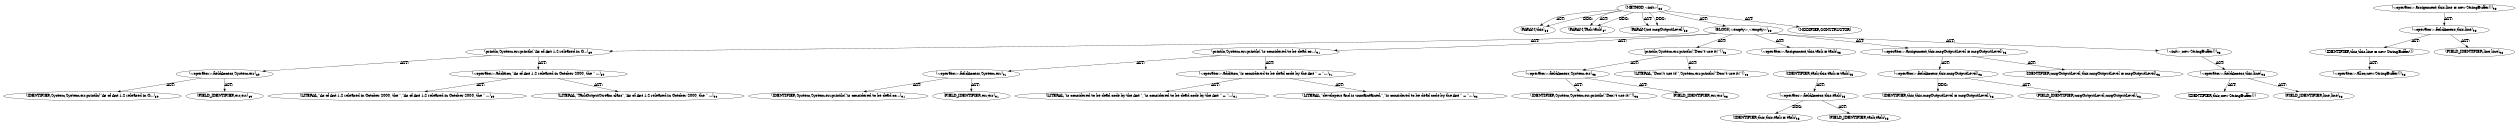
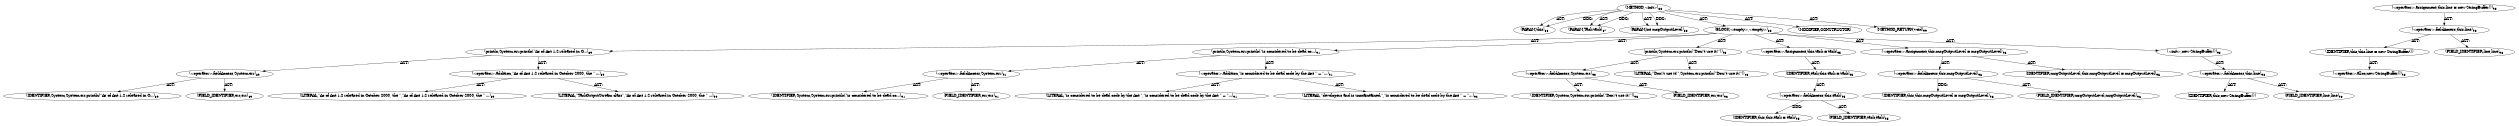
  digraph {
    n1 [label=<(METHOD,&lt;init&gt;)<SUB>88</SUB>>]
    n2 [label=<(PARAM,this)<SUB>88</SUB>>]
    n3 [label=<(PARAM,Task task)<SUB>87</SUB>>]
    n4 [label=<(PARAM,int msgOutputLevel)<SUB>88</SUB>>]
    n5 [label=<(BLOCK,&lt;empty&gt;,&lt;empty&gt;)<SUB>88</SUB>>]
    n6 [label=<(MODIFIER,CONSTRUCTOR)>]
+   n7 [label=<(METHOD_RETURN,void)<SUB>99</SUB>>]
    n8 [label=<(println,System.err.println(&quot;As of Ant 1.2 released in O...)<SUB>89</SUB>>]
    n9 [label=<(println,System.err.println(&quot;is considered to be dead co...)<SUB>91</SUB>>]
    n10 [label=<(println,System.err.println(&quot;Don\'t use it!&quot;))<SUB>93</SUB>>]
    n11 [label=<(&lt;operator&gt;.assignment,this.task = task)<SUB>95</SUB>>]
    n12 [label=<(&lt;operator&gt;.assignment,this.msgOutputLevel = msgOutputLevel)<SUB>96</SUB>>]
    n13 [label=<(&lt;init&gt;,new StringBuffer())<SUB>98</SUB>>]
    n14 [label=<(&lt;operator&gt;.fieldAccess,System.err)<SUB>89</SUB>>]
    n15 [label=<(&lt;operator&gt;.addition,&quot;As of Ant 1.2 released in October 2000, the &quot; ...)<SUB>89</SUB>>]
    n16 [label=<(&lt;operator&gt;.fieldAccess,System.err)<SUB>91</SUB>>]
    n17 [label=<(&lt;operator&gt;.addition,&quot;is considered to be dead code by the Ant &quot; + &quot;...)<SUB>91</SUB>>]
    n18 [label=<(&lt;operator&gt;.fieldAccess,System.err)<SUB>93</SUB>>]
    n19 [label=<(LITERAL,&quot;Don\'t use it!&quot;,System.err.println(&quot;Don\'t use it!&quot;))<SUB>93</SUB>>]
    n20 [label=<(IDENTIFIER,task,this.task = task)<SUB>95</SUB>>]
    n21 [label=<(&lt;operator&gt;.fieldAccess,this.msgOutputLevel)<SUB>96</SUB>>]
    n22 [label=<(IDENTIFIER,msgOutputLevel,this.msgOutputLevel = msgOutputLevel)<SUB>96</SUB>>]
    n23 [label=<(&lt;operator&gt;.assignment,this.line = new StringBuffer())<SUB>98</SUB>>]
    n24 [label=<(&lt;operator&gt;.fieldAccess,this.line)<SUB>98</SUB>>]
    n25 [label=<(&lt;operator&gt;.fieldAccess,this.line)<SUB>98</SUB>>]
    n26 [label=<(IDENTIFIER,System,System.err.println(&quot;As of Ant 1.2 released in O...)<SUB>89</SUB>>]
    n27 [label=<(FIELD_IDENTIFIER,err,err)<SUB>89</SUB>>]
    n28 [label=<(LITERAL,&quot;As of Ant 1.2 released in October 2000, the &quot;,&quot;As of Ant 1.2 released in October 2000, the &quot; ...)<SUB>89</SUB>>]
    n29 [label=<(LITERAL,&quot;TaskOutputStream class&quot;,&quot;As of Ant 1.2 released in October 2000, the &quot; ...)<SUB>90</SUB>>]
    n30 [label=<(IDENTIFIER,System,System.err.println(&quot;is considered to be dead co...)<SUB>91</SUB>>]
    n31 [label=<(FIELD_IDENTIFIER,err,err)<SUB>91</SUB>>]
    n32 [label=<(LITERAL,&quot;is considered to be dead code by the Ant &quot;,&quot;is considered to be dead code by the Ant &quot; + &quot;...)<SUB>91</SUB>>]
    n33 [label=<(LITERAL,&quot;developers and is unmaintained.&quot;,&quot;is considered to be dead code by the Ant &quot; + &quot;...)<SUB>92</SUB>>]
    n34 [label=<(IDENTIFIER,System,System.err.println(&quot;Don\'t use it!&quot;))<SUB>93</SUB>>]
    n35 [label=<(FIELD_IDENTIFIER,err,err)<SUB>93</SUB>>]
    n36 [label=<(&lt;operator&gt;.fieldAccess,this.task)<SUB>95</SUB>>]
    n37 [label=<(IDENTIFIER,this,this.task = task)<SUB>95</SUB>>]
    n38 [label=<(FIELD_IDENTIFIER,task,task)<SUB>95</SUB>>]
    n39 [label=<(IDENTIFIER,this,this.msgOutputLevel = msgOutputLevel)<SUB>96</SUB>>]
    n40 [label=<(FIELD_IDENTIFIER,msgOutputLevel,msgOutputLevel)<SUB>96</SUB>>]
    n41 [label=<(IDENTIFIER,this,this.line = new StringBuffer())>]
    n42 [label=<(FIELD_IDENTIFIER,line,line)<SUB>98</SUB>>]
    n43 [label=<(&lt;operator&gt;.alloc,new StringBuffer())<SUB>98</SUB>>]
    n44 [label=<(IDENTIFIER,this,new StringBuffer())>]
    n45 [label=<(FIELD_IDENTIFIER,line,line)<SUB>98</SUB>>]
    n1 -> n2 [label="AST: "]
    n1 -> n2 [label="DDG: "]
    n1 -> n3 [label="AST: "]
    n1 -> n3 [label="DDG: "]
    n1 -> n4 [label="AST: "]
    n1 -> n4 [label="DDG: "]
    n1 -> n5 [label="AST: "]
    n1 -> n6 [label="AST: "]
+   n1 -> n7 [label="AST: "]
    n5 -> n8 [label="AST: "]
    n5 -> n9 [label="AST: "]
    n5 -> n10 [label="AST: "]
    n5 -> n11 [label="AST: "]
    n5 -> n12 [label="AST: "]
    n5 -> n13 [label="AST: "]
    n8 -> n14 [label="AST: "]
    n8 -> n15 [label="AST: "]
    n9 -> n16 [label="AST: "]
    n9 -> n17 [label="AST: "]
    n10 -> n18 [label="AST: "]
    n10 -> n19 [label="AST: "]
+   n11 -> n20 [label="AST: "]
    n12 -> n21 [label="AST: "]
    n12 -> n22 [label="AST: "]
    n13 -> n25 [label="AST: "]
    n14 -> n26 [label="AST: "]
    n14 -> n27 [label="AST: "]
    n15 -> n28 [label="AST: "]
    n15 -> n29 [label="AST: "]
    n16 -> n30 [label="AST: "]
    n16 -> n31 [label="AST: "]
    n17 -> n32 [label="AST: "]
    n17 -> n33 [label="AST: "]
    n18 -> n34 [label="AST: "]
    n18 -> n35 [label="AST: "]
    n20 -> n36 [label="AST: "]
    n21 -> n39 [label="DDG: "]
    n21 -> n40 [label="AST: "]
    n23 -> n24 [label="AST: "]
    n24 -> n41 [label="AST: "]
    n24 -> n42 [label="AST: "]
    n25 -> n44 [label="AST: "]
    n25 -> n45 [label="AST: "]
    n36 -> n37 [label="DDG: "]
    n36 -> n38 [label="AST: "]
    n41 -> n43 [label="AST: "]
  }
